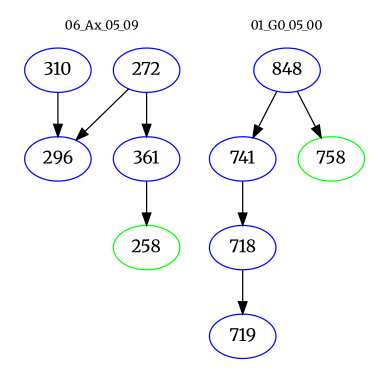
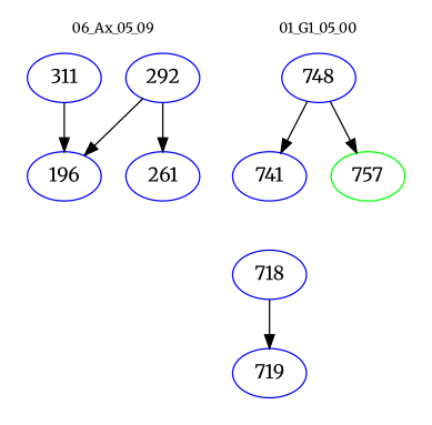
  digraph {
    fontname=Merriweather
    node [color=blue fontname=Merriweather]
    edge [color=black fontname=Merriweather]
-   n1 [label=272]
-   n2 [label=361]
-   n3 [label=296]
-   n4 [color=green label=258]
-   n5 [label=310]
+   n1 [label=292]
+   n2 [label=261]
+   n3 [label=196]
+   n5 [label=311]
    n6 [label=741]
    n7 [label=718]
-   n8 [label=848]
+   n8 [label=748]
    n9 [label=719]
-   n10 [color=green label=758]
+   n10 [color=green label=757]
    subgraph cluster_1 {
      color=white
      fontsize=10
      label="06_Ax_05_09"
      n1
      n2
      n3
-     n4
      n5
    }
    subgraph cluster_2 {
      color=white
      fontsize=10
-     label="01_G0_05_00"
+     label="01_G1_05_00"
      n6
      n7
      n8
      n9
      n10
    }
    n1 -> n2
    n1 -> n3
-   n2 -> n4
    n5 -> n3
-   n6 -> n7
    n7 -> n9
    n8 -> n6
    n8 -> n10
  }
